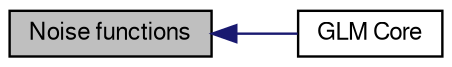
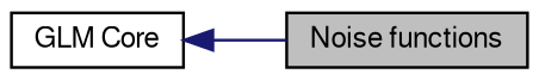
  digraph {
    rankdir=LR
    node [color=black fontname=FreeSans fontsize=10 shape=record]
    n1 [fillcolor=grey75 fontcolor=black height=0.2 label="Noise functions" style=filled width=0.4]
    n2 [height=0.2 label="GLM Core" width=0.4]
-   n1 -> n2 [color=midnightblue dir=back fontname=FreeSans fontsize=8 labelfontname=FreeSans labelfontsize=8 shape=plaintext style=solid]
+   n2 -> n1 [color=midnightblue dir=back fontname=FreeSans fontsize=8 labelfontname=FreeSans labelfontsize=8 shape=plaintext style=solid]
  }
